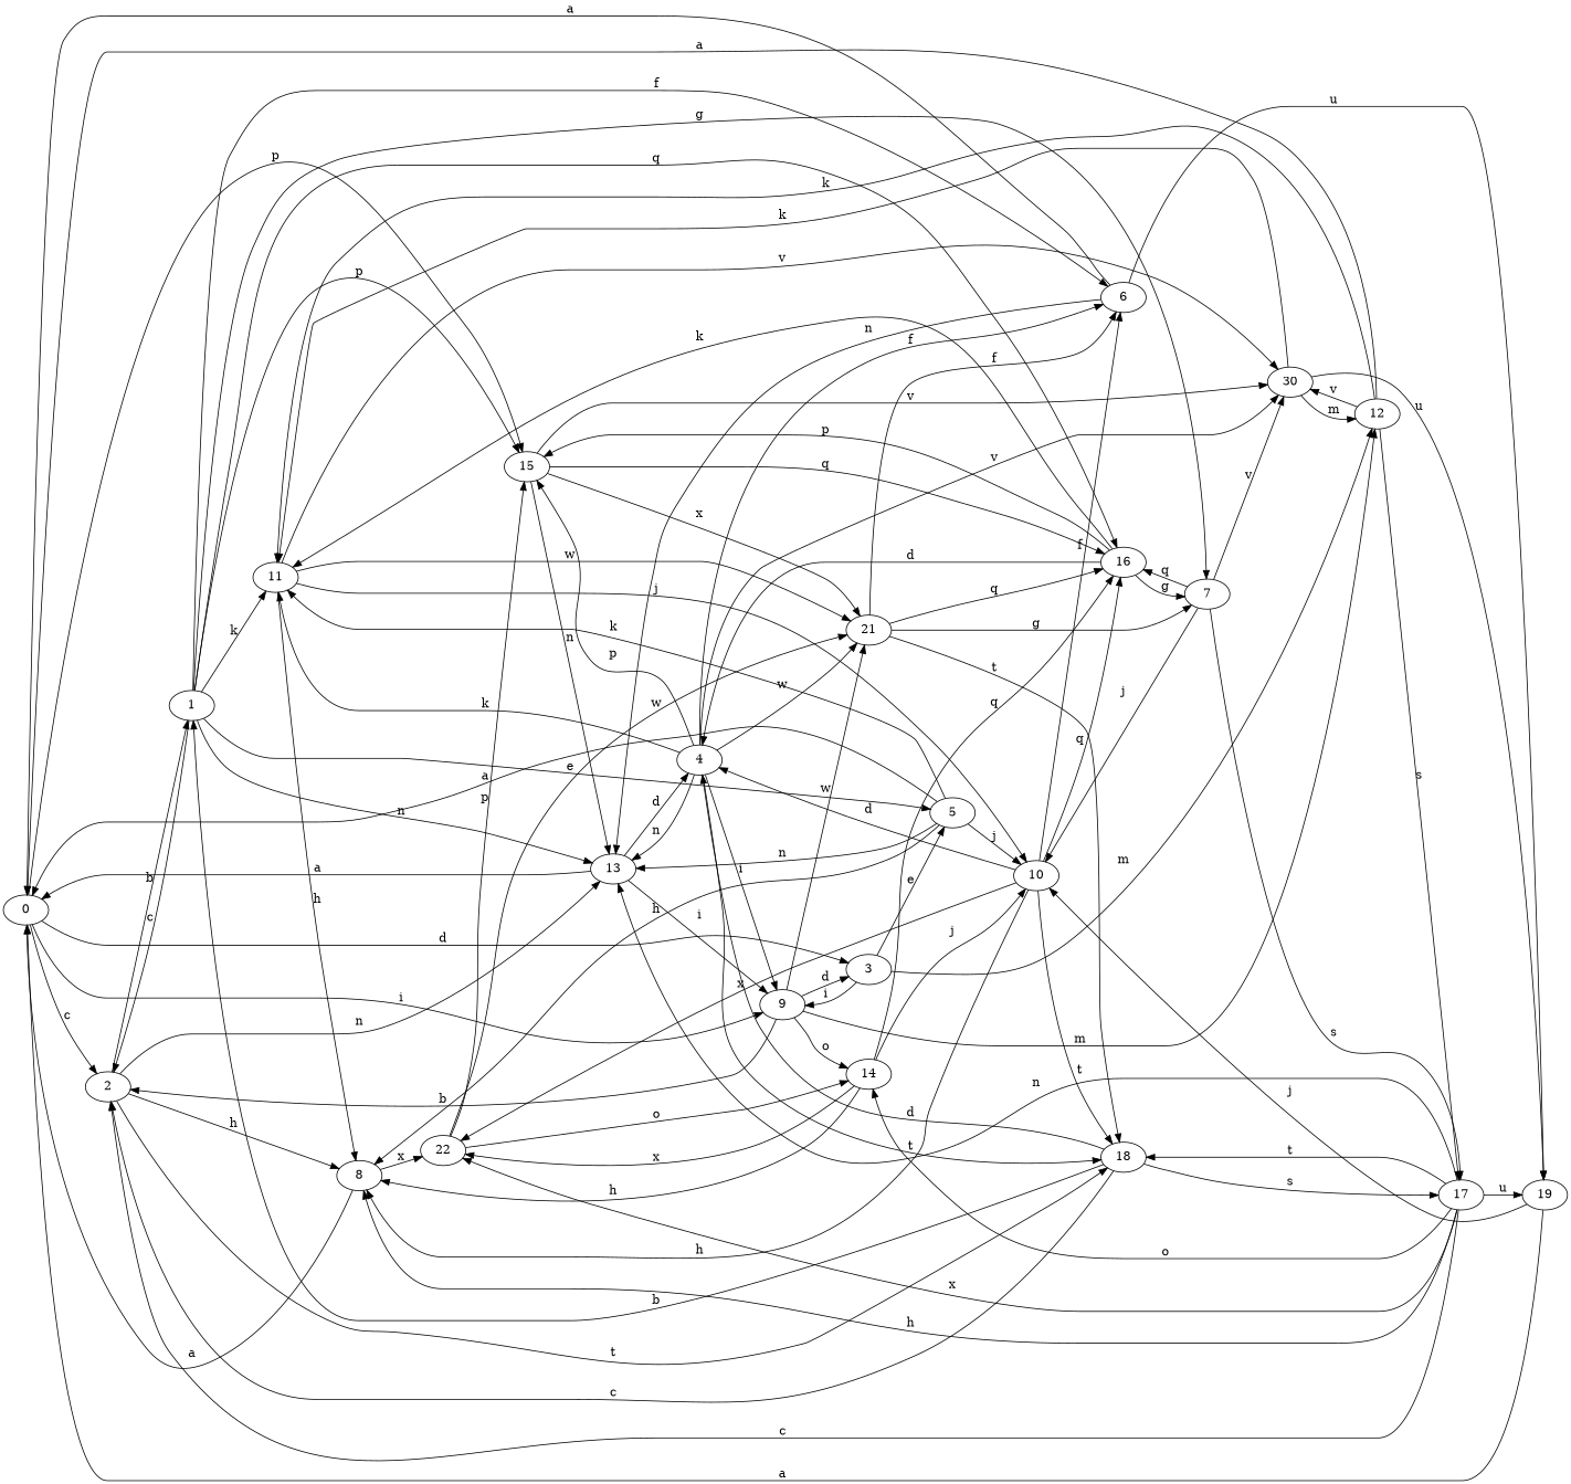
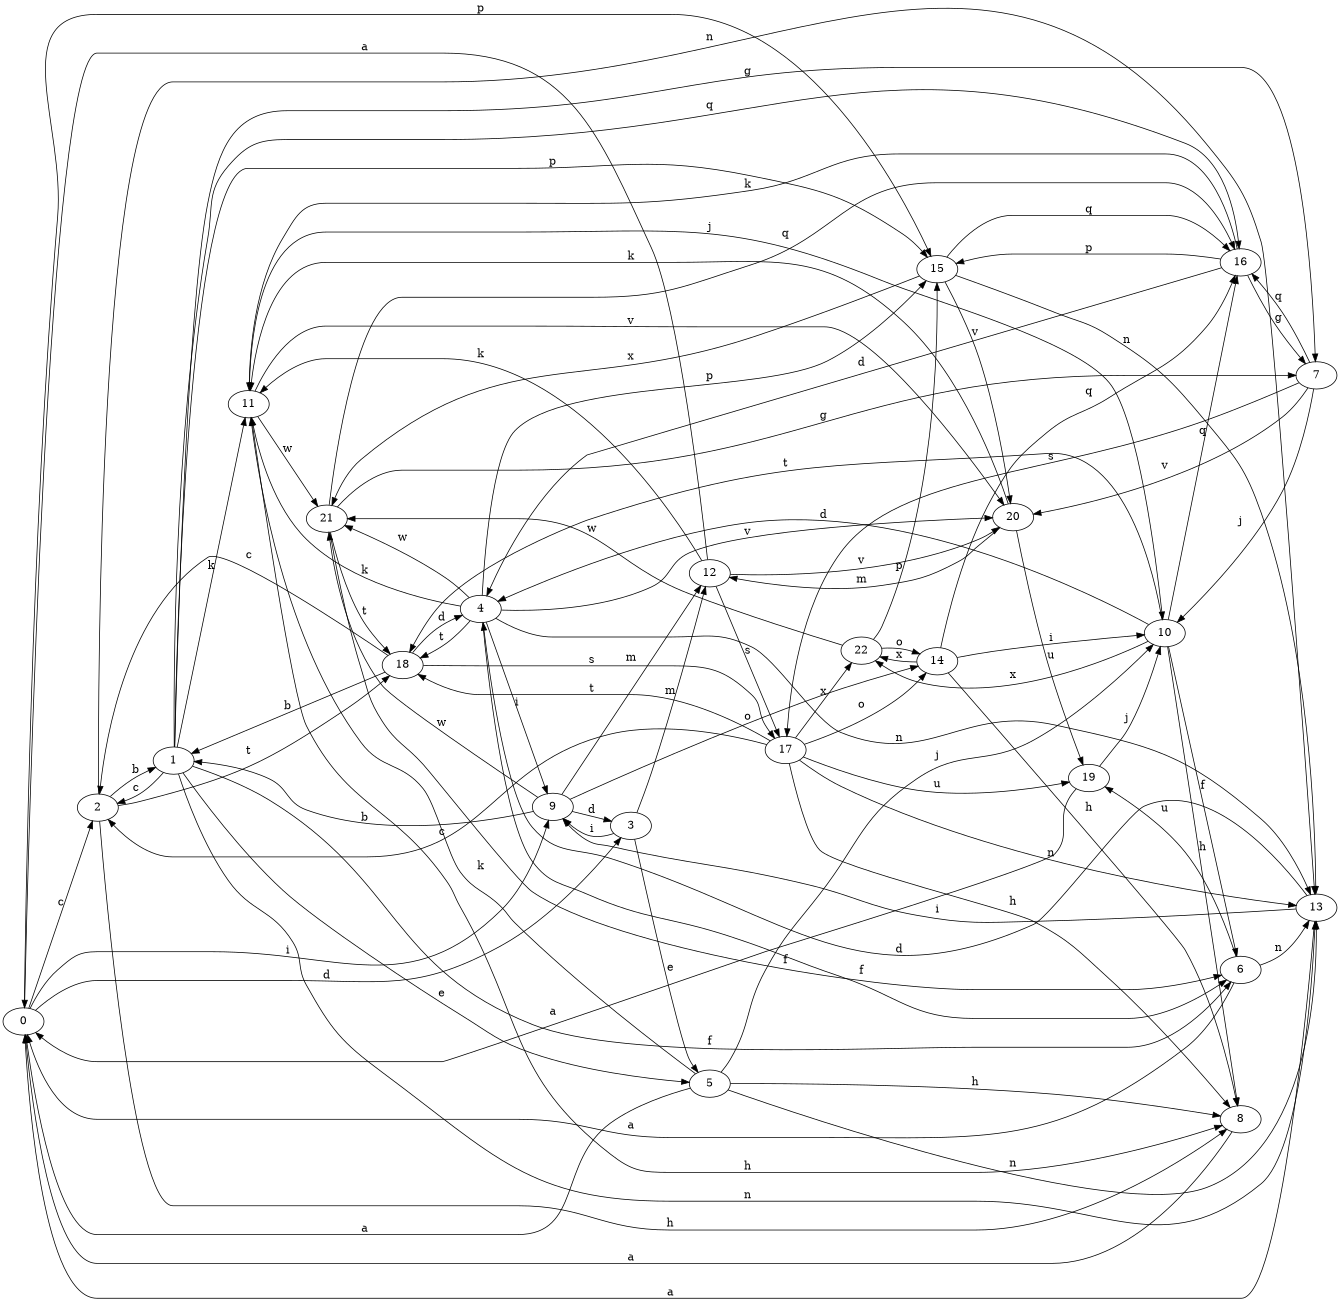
  strict digraph {
    rankdir=LR
    0
    2
    3
    9
    15
    1
    13
    8
    18
    5
    12
    21
    14
    16
-   20 [label=30]
+   20
    6
    7
    11
    10
    19
    17
    4
    22
    0 -> 2 [label=c]
    0 -> 3 [label=d]
    0 -> 9 [label=i]
    0 -> 15 [label=p]
    2 -> 1 [label=b]
    2 -> 13 [label=n]
    2 -> 8 [label=h]
    2 -> 18 [label=t]
    3 -> 9 [label=i]
    3 -> 5 [label=e]
    3 -> 12 [label=m]
    9 -> 3 [label=d]
-   9 -> 2 [label=b]
+   9 -> 1 [label=b]
    9 -> 12 [label=m]
    9 -> 21 [label=w]
    9 -> 14 [label=o]
    15 -> 13 [label=n]
    15 -> 21 [label=x]
    15 -> 16 [label=q]
    15 -> 20 [label=v]
    1 -> 2 [label=c]
    1 -> 15 [label=p]
    1 -> 13 [label=n]
    1 -> 5 [label=e]
    1 -> 16 [label=q]
    1 -> 6 [label=f]
    1 -> 7 [label=g]
    1 -> 11 [label=k]
    13 -> 0 [label=a]
    13 -> 9 [label=i]
    13 -> 4 [label=d]
    8 -> 0 [label=a]
-   8 -> 22 [label=x]
    18 -> 2 [label=c]
    18 -> 1 [label=b]
    18 -> 17 [label=s]
    18 -> 4 [label=d]
    5 -> 0 [label=a]
    5 -> 13 [label=n]
    5 -> 8 [label=h]
    5 -> 11 [label=k]
    5 -> 10 [label=j]
    12 -> 0 [label=a]
    12 -> 20 [label=v]
    12 -> 11 [label=k]
    12 -> 17 [label=s]
    21 -> 18 [label=t]
    21 -> 16 [label=q]
    21 -> 6 [label=f]
    21 -> 7 [label=g]
    14 -> 8 [label=h]
    14 -> 16 [label=q]
-   14 -> 10 [label=j]
+   14 -> 10 [label=i]
    14 -> 22 [label=x]
    16 -> 15 [label=p]
    16 -> 7 [label=g]
    16 -> 11 [label=k]
    16 -> 4 [label=d]
    20 -> 12 [label=m]
    20 -> 11 [label=k]
    20 -> 19 [label=u]
    6 -> 0 [label=a]
    6 -> 13 [label=n]
    6 -> 19 [label=u]
    7 -> 16 [label=q]
    7 -> 20 [label=v]
    7 -> 10 [label=j]
    7 -> 17 [label=s]
    11 -> 8 [label=h]
    11 -> 21 [label=w]
    11 -> 20 [label=v]
    11 -> 10 [label=j]
    10 -> 8 [label=h]
    10 -> 18 [label=t]
    10 -> 16 [label=q]
    10 -> 6 [label=f]
    10 -> 4 [label=d]
    10 -> 22 [label=x]
    19 -> 0 [label=a]
    19 -> 10 [label=j]
    17 -> 2 [label=c]
    17 -> 13 [label=n]
    17 -> 8 [label=h]
    17 -> 18 [label=t]
    17 -> 14 [label=o]
    17 -> 19 [label=u]
    17 -> 22 [label=x]
    4 -> 9 [label=i]
    4 -> 15 [label=p]
    4 -> 13 [label=n]
    4 -> 18 [label=t]
    4 -> 21 [label=w]
    4 -> 20 [label=v]
    4 -> 6 [label=f]
    4 -> 11 [label=k]
    22 -> 15 [label=p]
    22 -> 21 [label=w]
    22 -> 14 [label=o]
  }
